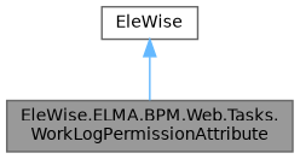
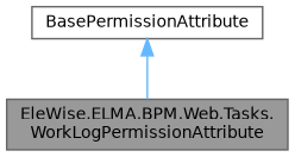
  digraph {
    node [color=gray40 fontname=Helvetica fontsize=10 shape=box style=filled]
    n1 [fillcolor=grey60 fontcolor=black height=0.2 label="EleWise.ELMA.BPM.Web.Tasks.\lWorkLogPermissionAttribute" width=0.4]
-   n2 [fillcolor=white height=0.2 label=EleWise width=0.4]
+   n2 [fillcolor=white height=0.2 label=BasePermissionAttribute width=0.4]
    n2 -> n1 [color=steelblue1 dir=back fontname=Helvetica fontsize=10 labelfontname=Helvetica labelfontsize=10 style=solid]
  }
